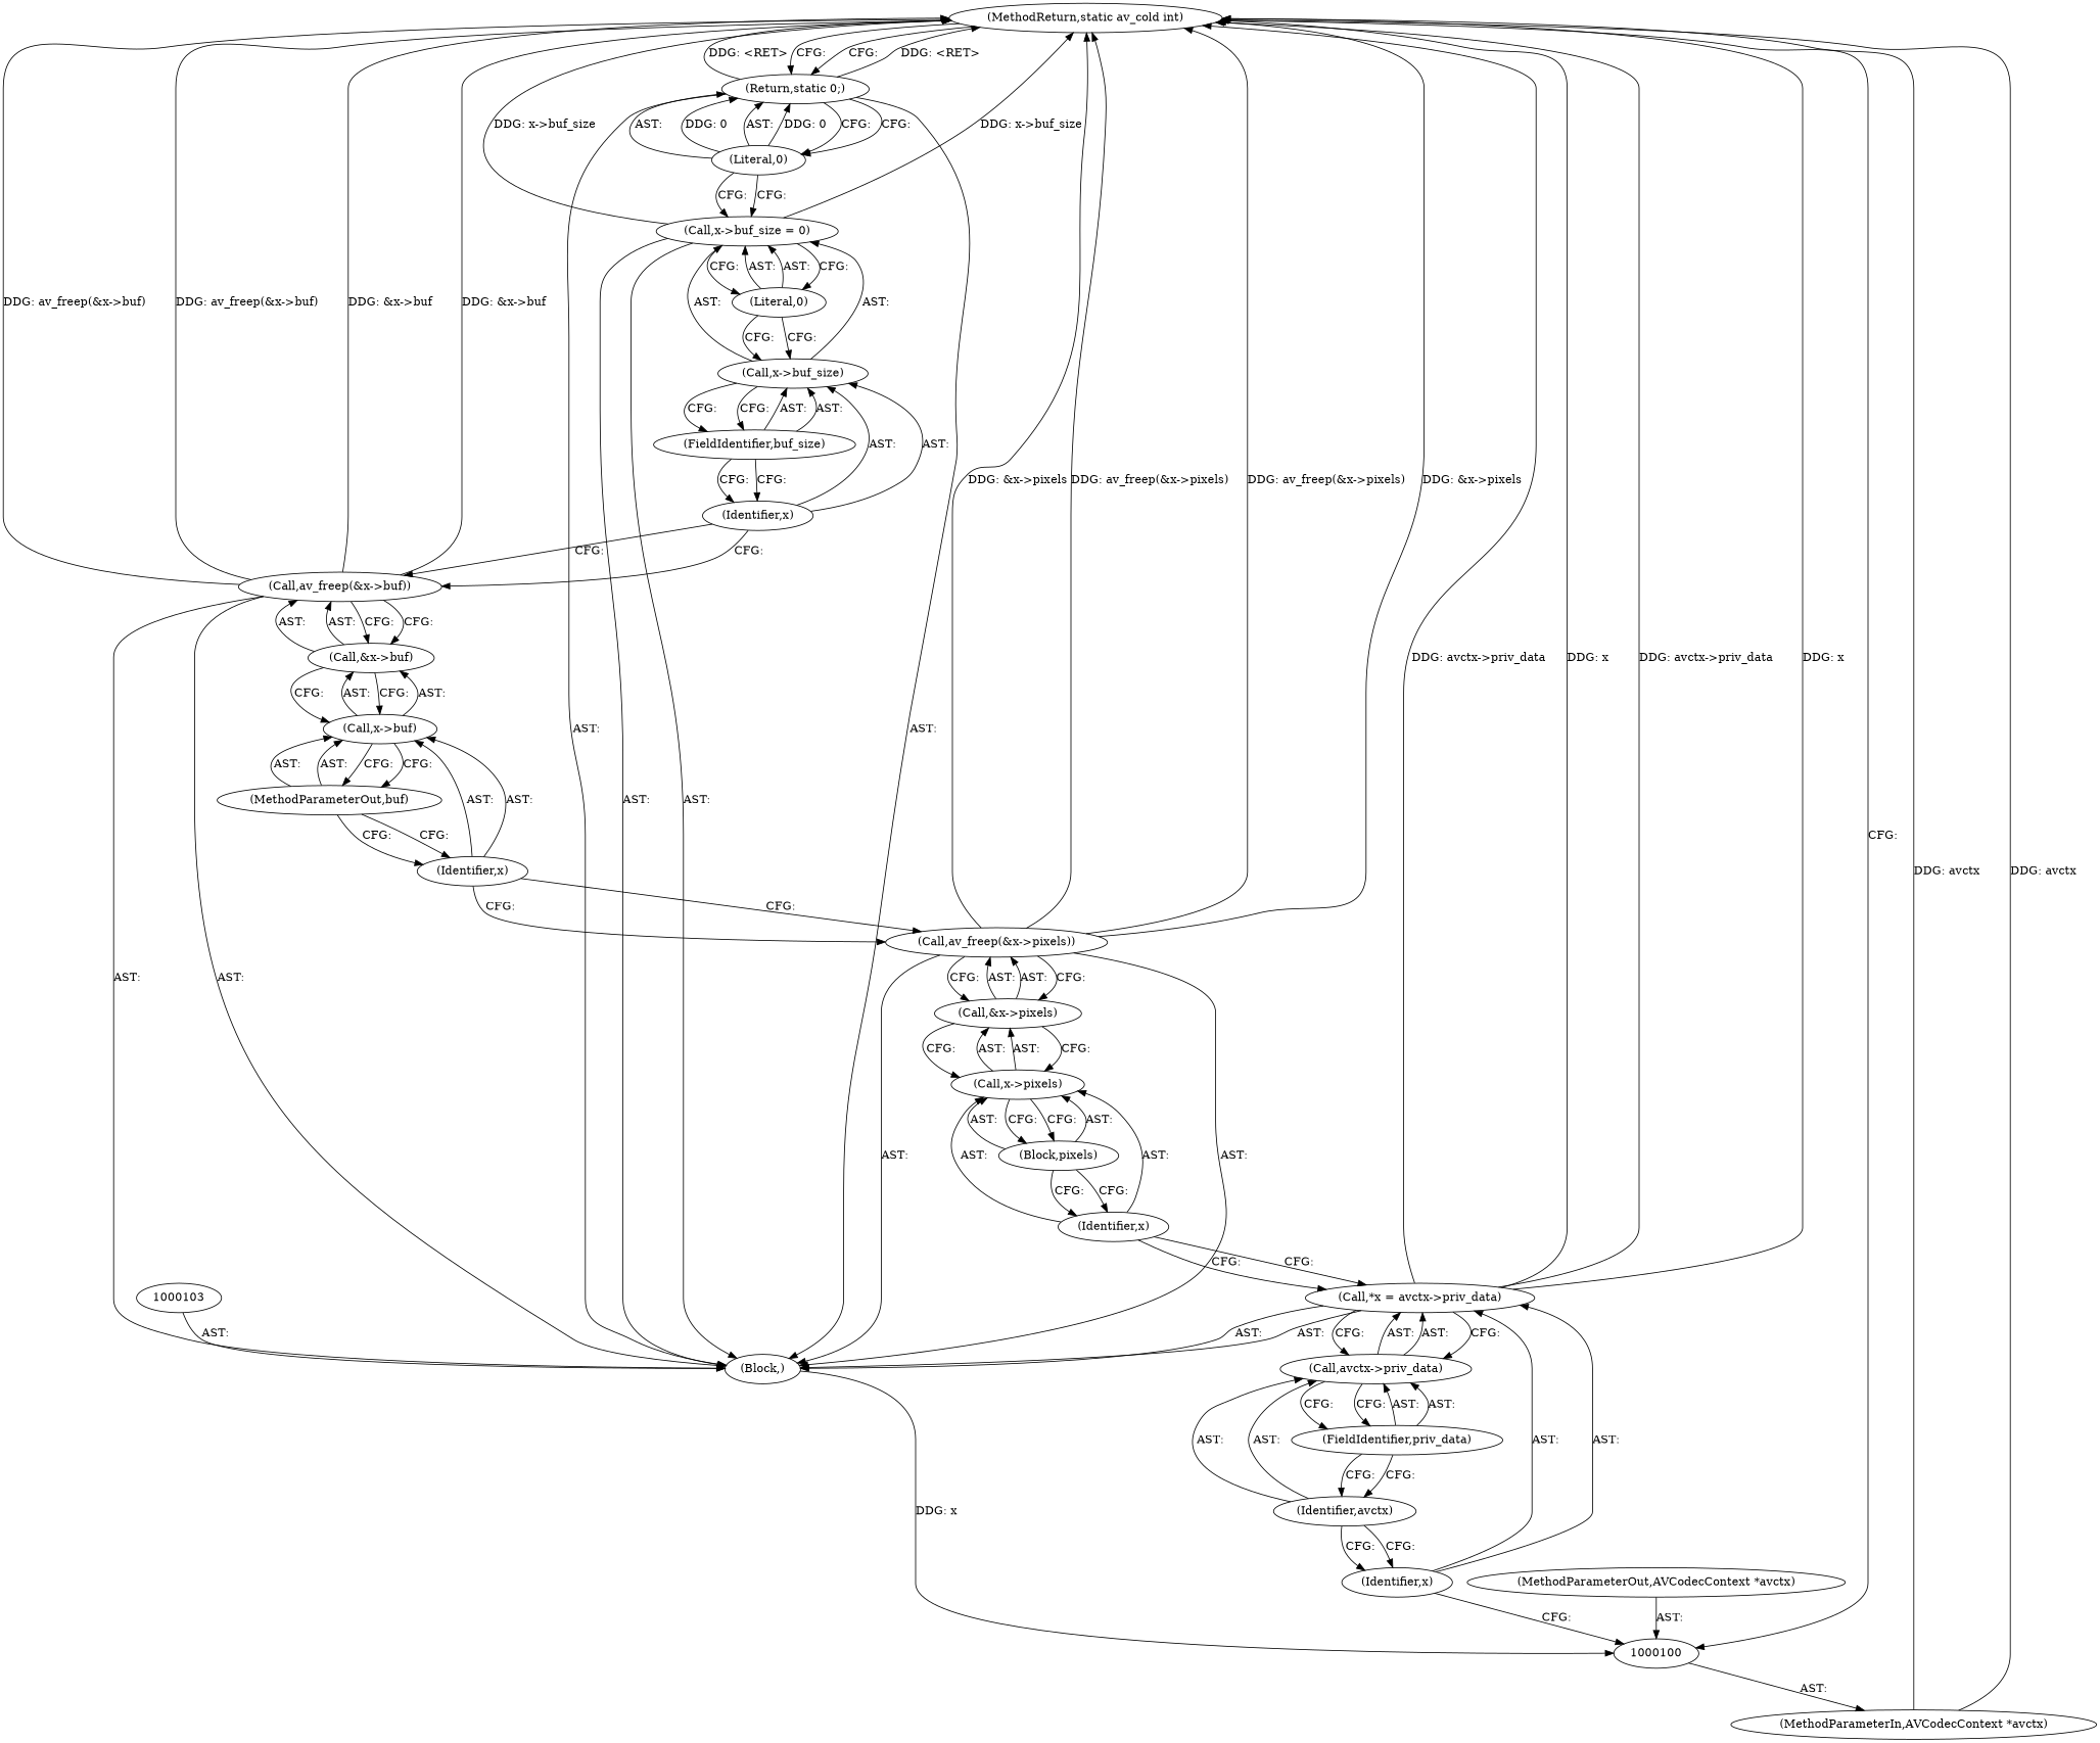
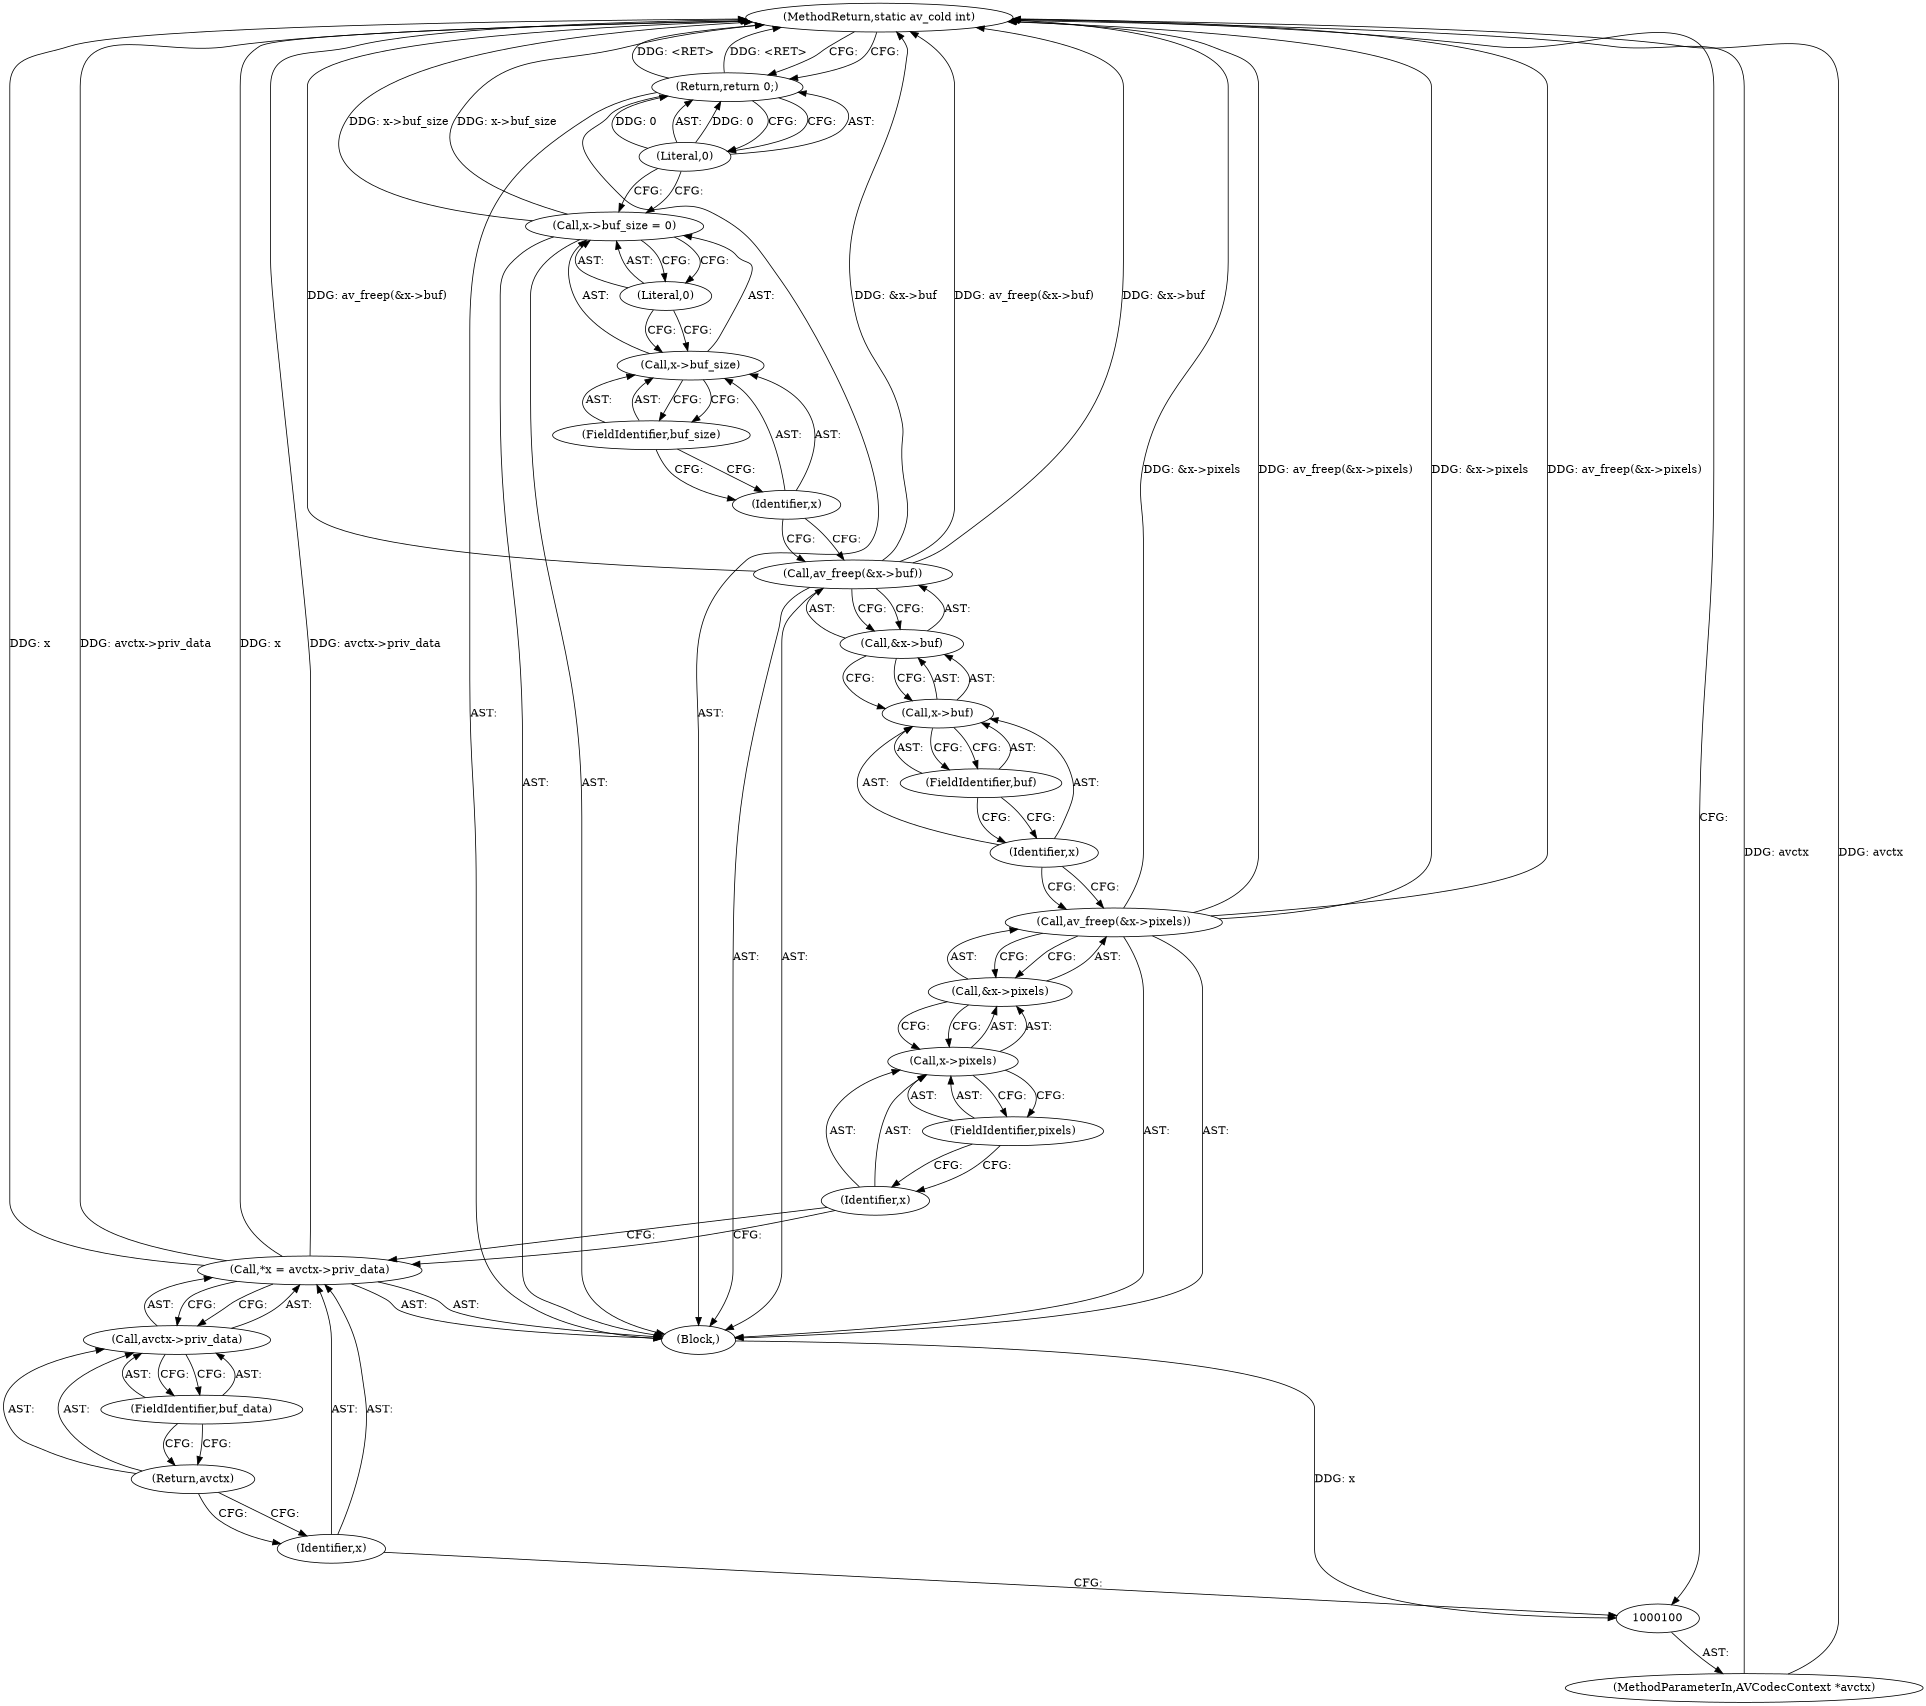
  digraph {
    n1 [label="(MethodReturn,static av_cold int)"]
-   n2 [label="(Return,static 0;)"]
+   n2 [label="(Return,return 0;)"]
    1000100
    n4 [label="(Block,)"]
    n5 [label="(Literal,0)"]
    n6 [label="(MethodParameterIn,AVCodecContext *avctx)"]
-   n7 [label="(MethodParameterOut,AVCodecContext *avctx)"]
    n8 [label="(Call,*x = avctx->priv_data)"]
    n9 [label="(Call,avctx->priv_data)"]
-   n10 [label="(FieldIdentifier,priv_data)"]
+   n10 [label="(FieldIdentifier,buf_data)"]
    n11 [label="(Identifier,x)"]
-   n12 [label="(Identifier,avctx)"]
+   n12 [label="(Return,avctx)"]
    n13 [label="(Call,&x->pixels)"]
    n14 [label="(Call,x->pixels)"]
    n15 [label="(Call,av_freep(&x->pixels))"]
-   n16 [label="(Block,pixels)"]
+   n16 [label="(FieldIdentifier,pixels)"]
    n17 [label="(Identifier,x)"]
    n18 [label="(Call,&x->buf)"]
    n19 [label="(Call,x->buf)"]
    n20 [label="(Call,av_freep(&x->buf))"]
-   n21 [label="(MethodParameterOut,buf)"]
+   n21 [label="(FieldIdentifier,buf)"]
    n22 [label="(Identifier,x)"]
    n23 [label="(Literal,0)"]
    n24 [label="(Call,x->buf_size = 0)"]
    n25 [label="(Call,x->buf_size)"]
    n26 [label="(FieldIdentifier,buf_size)"]
    n27 [label="(Identifier,x)"]
-   1000103
    n1 -> n2 [label="CFG: "]
    n1 -> n2 [label="CFG: "]
    n1 -> 1000100 [label="CFG: "]
    n2 -> n1 [label="DDG: <RET>"]
    n2 -> n1 [label="DDG: <RET>"]
    n2 -> n4 [label="AST: "]
    n2 -> n4 [label="AST: "]
    n2 -> n5 [label="CFG: "]
    n2 -> n5 [label="CFG: "]
    1000100 -> n6 [label="AST: "]
    n4 -> 1000100 [label="DDG: x"]
    n5 -> n2 [label="AST: "]
    n5 -> n2 [label="DDG: 0"]
    n5 -> n2 [label="AST: "]
    n5 -> n2 [label="DDG: 0"]
    n5 -> n24 [label="CFG: "]
    n5 -> n24 [label="CFG: "]
    n6 -> n1 [label="DDG: avctx"]
    n6 -> n1 [label="DDG: avctx"]
-   n7 -> 1000100 [label="AST: "]
    n8 -> n1 [label="DDG: x"]
    n8 -> n1 [label="DDG: avctx->priv_data"]
    n8 -> n1 [label="DDG: x"]
    n8 -> n1 [label="DDG: avctx->priv_data"]
    n8 -> n4 [label="AST: "]
    n8 -> n4 [label="AST: "]
    n8 -> n9 [label="CFG: "]
    n8 -> n9 [label="CFG: "]
    n9 -> n8 [label="AST: "]
    n9 -> n8 [label="AST: "]
    n9 -> n10 [label="CFG: "]
    n9 -> n10 [label="CFG: "]
    n10 -> n9 [label="AST: "]
    n10 -> n9 [label="AST: "]
    n10 -> n12 [label="CFG: "]
    n10 -> n12 [label="CFG: "]
    n11 -> 1000100 [label="CFG: "]
    n11 -> n8 [label="AST: "]
    n11 -> n8 [label="AST: "]
    n12 -> n9 [label="AST: "]
    n12 -> n9 [label="AST: "]
    n12 -> n11 [label="CFG: "]
    n12 -> n11 [label="CFG: "]
    n13 -> n14 [label="CFG: "]
    n13 -> n14 [label="CFG: "]
    n13 -> n15 [label="AST: "]
    n13 -> n15 [label="AST: "]
    n14 -> n13 [label="AST: "]
    n14 -> n13 [label="AST: "]
    n14 -> n16 [label="CFG: "]
    n14 -> n16 [label="CFG: "]
    n15 -> n1 [label="DDG: &x->pixels"]
    n15 -> n1 [label="DDG: av_freep(&x->pixels)"]
    n15 -> n1 [label="DDG: &x->pixels"]
    n15 -> n1 [label="DDG: av_freep(&x->pixels)"]
    n15 -> n4 [label="AST: "]
    n15 -> n4 [label="AST: "]
    n15 -> n13 [label="CFG: "]
    n15 -> n13 [label="CFG: "]
    n16 -> n14 [label="AST: "]
    n16 -> n14 [label="AST: "]
    n16 -> n17 [label="CFG: "]
    n16 -> n17 [label="CFG: "]
    n17 -> n8 [label="CFG: "]
    n17 -> n8 [label="CFG: "]
    n17 -> n14 [label="AST: "]
    n17 -> n14 [label="AST: "]
    n18 -> n19 [label="CFG: "]
    n18 -> n19 [label="CFG: "]
    n18 -> n20 [label="AST: "]
    n18 -> n20 [label="AST: "]
    n19 -> n18 [label="AST: "]
    n19 -> n18 [label="AST: "]
    n19 -> n21 [label="CFG: "]
    n19 -> n21 [label="CFG: "]
    n20 -> n1 [label="DDG: av_freep(&x->buf)"]
    n20 -> n1 [label="DDG: &x->buf"]
    n20 -> n1 [label="DDG: av_freep(&x->buf)"]
    n20 -> n1 [label="DDG: &x->buf"]
    n20 -> n4 [label="AST: "]
    n20 -> n4 [label="AST: "]
    n20 -> n18 [label="CFG: "]
    n20 -> n18 [label="CFG: "]
    n21 -> n19 [label="AST: "]
    n21 -> n19 [label="AST: "]
    n21 -> n22 [label="CFG: "]
    n21 -> n22 [label="CFG: "]
    n22 -> n15 [label="CFG: "]
    n22 -> n15 [label="CFG: "]
    n22 -> n19 [label="AST: "]
    n22 -> n19 [label="AST: "]
    n23 -> n24 [label="AST: "]
    n23 -> n24 [label="AST: "]
    n23 -> n25 [label="CFG: "]
    n23 -> n25 [label="CFG: "]
    n24 -> n1 [label="DDG: x->buf_size"]
    n24 -> n1 [label="DDG: x->buf_size"]
    n24 -> n4 [label="AST: "]
    n24 -> n4 [label="AST: "]
    n24 -> n23 [label="CFG: "]
    n24 -> n23 [label="CFG: "]
    n25 -> n24 [label="AST: "]
    n25 -> n24 [label="AST: "]
    n25 -> n26 [label="CFG: "]
    n25 -> n26 [label="CFG: "]
    n26 -> n25 [label="AST: "]
    n26 -> n25 [label="AST: "]
    n26 -> n27 [label="CFG: "]
    n26 -> n27 [label="CFG: "]
    n27 -> n20 [label="CFG: "]
    n27 -> n20 [label="CFG: "]
    n27 -> n25 [label="AST: "]
    n27 -> n25 [label="AST: "]
-   1000103 -> n4 [label="AST: "]
  }
